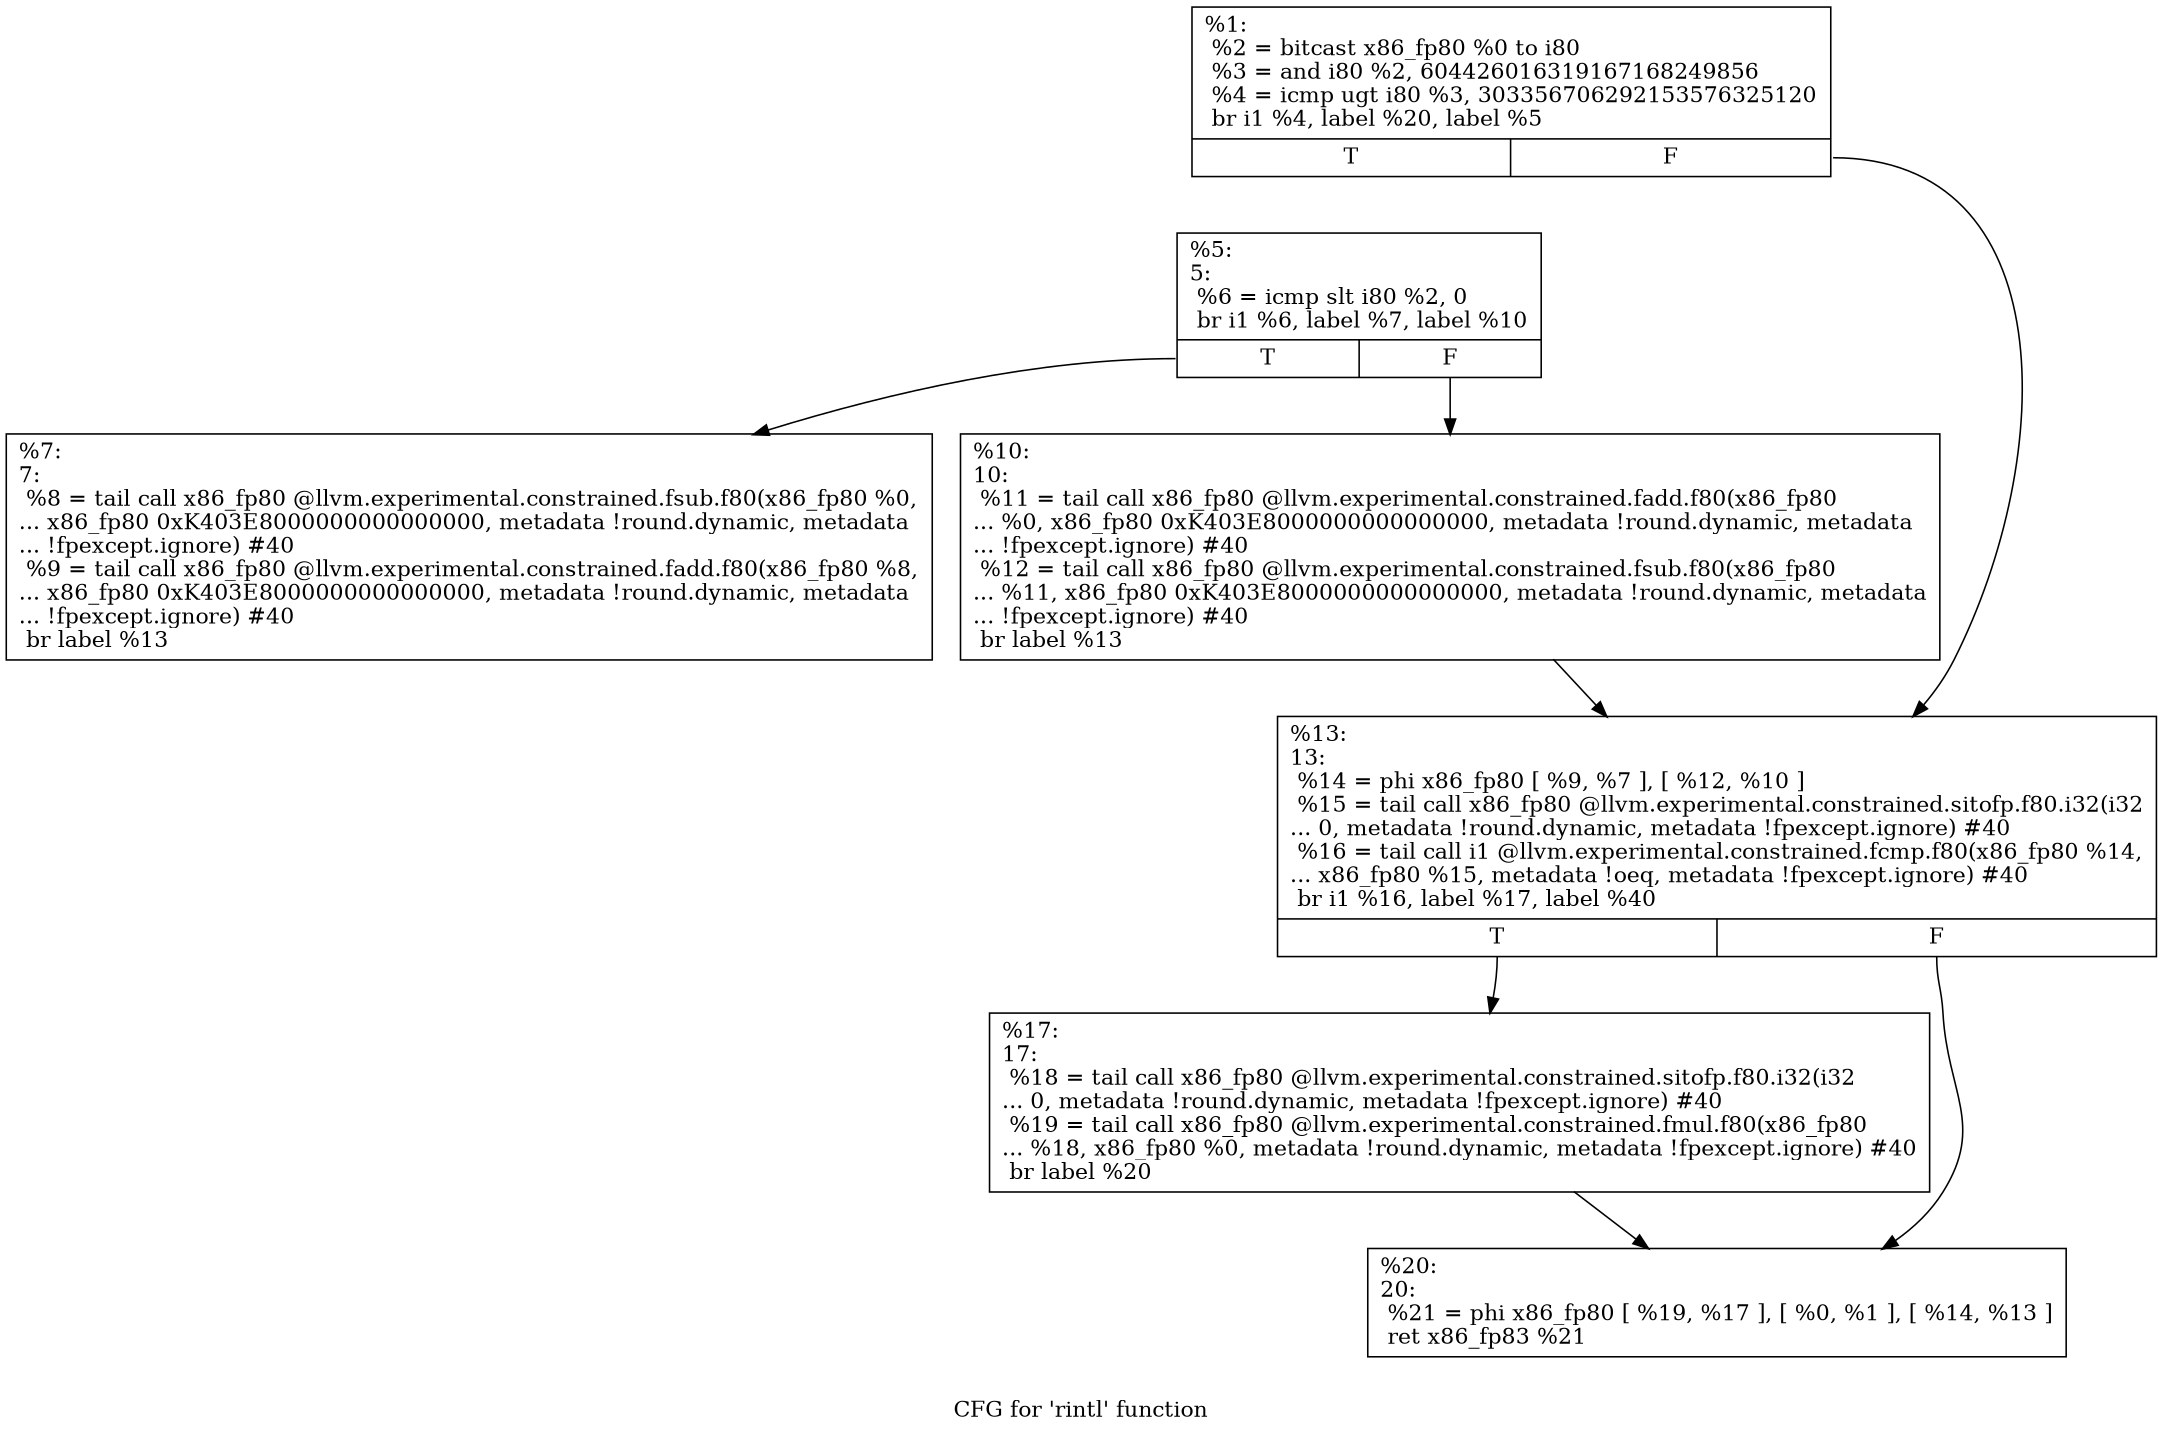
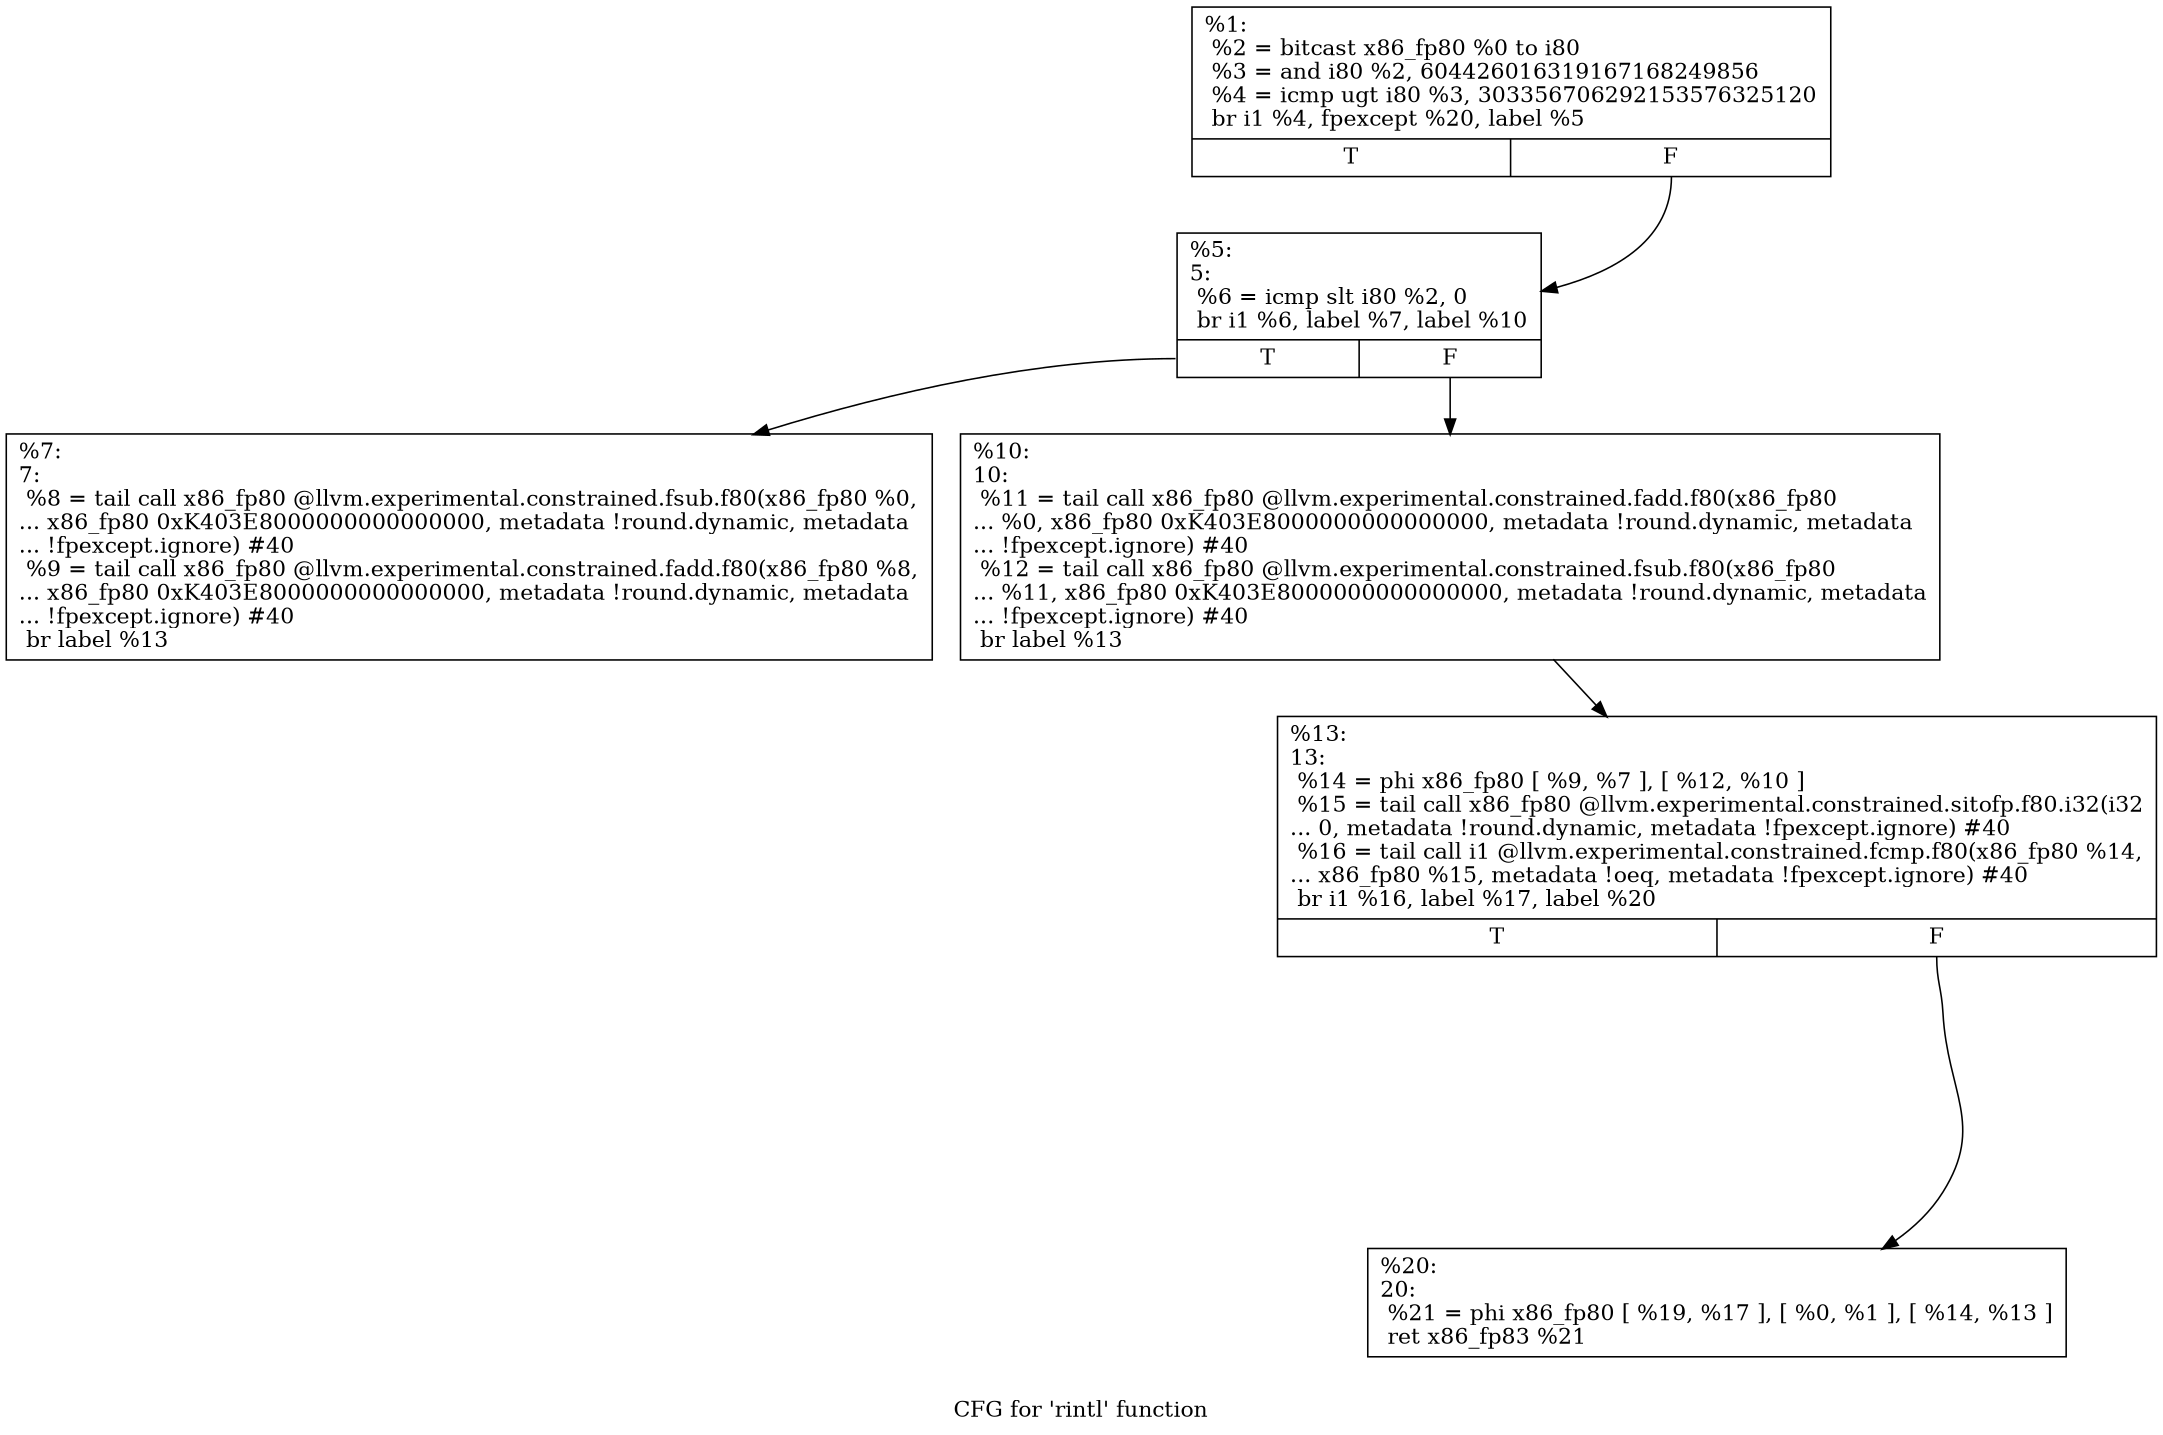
  digraph {
    label="CFG for 'rintl' function"
    node [shape=record]
    edge [tailport=s1]
-   n1 [label="{%1:\l  %2 = bitcast x86_fp80 %0 to i80\l  %3 = and i80 %2, 604426016319167168249856\l  %4 = icmp ugt i80 %3, 303356706292153576325120\l  br i1 %4, label %20, label %5\l|{<s0>T|<s1>F}}"]
+   n1 [label="{%1:\l  %2 = bitcast x86_fp80 %0 to i80\l  %3 = and i80 %2, 604426016319167168249856\l  %4 = icmp ugt i80 %3, 303356706292153576325120\l  br i1 %4, fpexcept %20, label %5\l|{<s0>T|<s1>F}}"]
    n2 [label="{%5:\l5:                                                \l  %6 = icmp slt i80 %2, 0\l  br i1 %6, label %7, label %10\l|{<s0>T|<s1>F}}"]
    n3 [label="{%20:\l20:                                               \l  %21 = phi x86_fp80 [ %19, %17 ], [ %0, %1 ], [ %14, %13 ]\l  ret x86_fp83 %21\l}"]
    n4 [label="{%7:\l7:                                                \l  %8 = tail call x86_fp80 @llvm.experimental.constrained.fsub.f80(x86_fp80 %0,\l... x86_fp80 0xK403E8000000000000000, metadata !round.dynamic, metadata\l... !fpexcept.ignore) #40\l  %9 = tail call x86_fp80 @llvm.experimental.constrained.fadd.f80(x86_fp80 %8,\l... x86_fp80 0xK403E8000000000000000, metadata !round.dynamic, metadata\l... !fpexcept.ignore) #40\l  br label %13\l}"]
    n5 [label="{%10:\l10:                                               \l  %11 = tail call x86_fp80 @llvm.experimental.constrained.fadd.f80(x86_fp80\l... %0, x86_fp80 0xK403E8000000000000000, metadata !round.dynamic, metadata\l... !fpexcept.ignore) #40\l  %12 = tail call x86_fp80 @llvm.experimental.constrained.fsub.f80(x86_fp80\l... %11, x86_fp80 0xK403E8000000000000000, metadata !round.dynamic, metadata\l... !fpexcept.ignore) #40\l  br label %13\l}"]
-   n6 [label="{%13:\l13:                                               \l  %14 = phi x86_fp80 [ %9, %7 ], [ %12, %10 ]\l  %15 = tail call x86_fp80 @llvm.experimental.constrained.sitofp.f80.i32(i32\l... 0, metadata !round.dynamic, metadata !fpexcept.ignore) #40\l  %16 = tail call i1 @llvm.experimental.constrained.fcmp.f80(x86_fp80 %14,\l... x86_fp80 %15, metadata !oeq, metadata !fpexcept.ignore) #40\l  br i1 %16, label %17, label %40\l|{<s0>T|<s1>F}}"]
-   n7 [label="{%17:\l17:                                               \l  %18 = tail call x86_fp80 @llvm.experimental.constrained.sitofp.f80.i32(i32\l... 0, metadata !round.dynamic, metadata !fpexcept.ignore) #40\l  %19 = tail call x86_fp80 @llvm.experimental.constrained.fmul.f80(x86_fp80\l... %18, x86_fp80 %0, metadata !round.dynamic, metadata !fpexcept.ignore) #40\l  br label %20\l}"]
-   n1 -> n6
+   n6 [label="{%13:\l13:                                               \l  %14 = phi x86_fp80 [ %9, %7 ], [ %12, %10 ]\l  %15 = tail call x86_fp80 @llvm.experimental.constrained.sitofp.f80.i32(i32\l... 0, metadata !round.dynamic, metadata !fpexcept.ignore) #40\l  %16 = tail call i1 @llvm.experimental.constrained.fcmp.f80(x86_fp80 %14,\l... x86_fp80 %15, metadata !oeq, metadata !fpexcept.ignore) #40\l  br i1 %16, label %17, label %20\l|{<s0>T|<s1>F}}"]
+   n1 -> n2
    n2 -> n4 [tailport=s0]
    n2 -> n5
    n5 -> n6 [tailport=""]
    n6 -> n3
-   n6 -> n7 [tailport=s0]
-   n7 -> n3 [tailport=""]
  }
